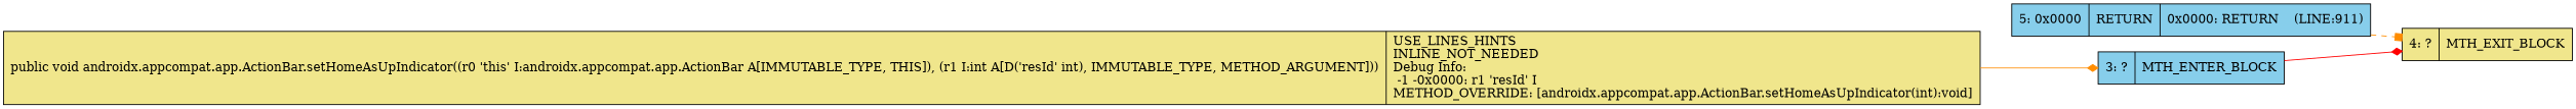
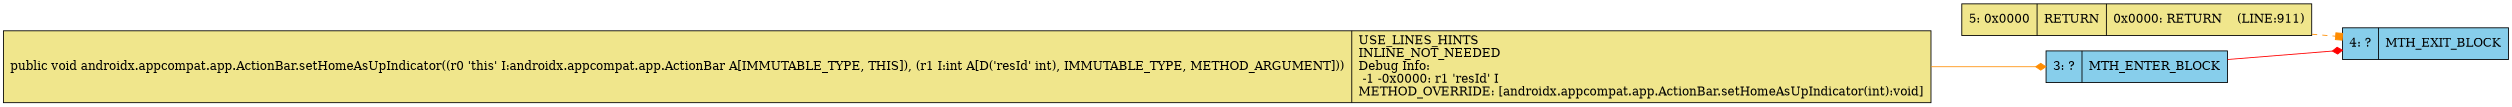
  digraph {
    rankdir=LR
    node [fillcolor=skyblue shape=record style=filled]
    edge [arrowhead=diamond color=darkorange style=solid]
    n1 [label="{3\:\ ?|MTH_ENTER_BLOCK\l}"]
-   n2 [fillcolor=khaki label="{4\:\ ?|MTH_EXIT_BLOCK\l}"]
-   n3 [label="{5\:\ 0x0000|RETURN\l|0x0000: RETURN    (LINE:911)\l}"]
+   n2 [label="{4\:\ ?|MTH_EXIT_BLOCK\l}"]
+   n3 [fillcolor=khaki label="{5\:\ 0x0000|RETURN\l|0x0000: RETURN    (LINE:911)\l}"]
    n4 [fillcolor=khaki label="{public void androidx.appcompat.app.ActionBar.setHomeAsUpIndicator((r0 'this' I:androidx.appcompat.app.ActionBar A[IMMUTABLE_TYPE, THIS]), (r1 I:int A[D('resId' int), IMMUTABLE_TYPE, METHOD_ARGUMENT]))  | USE_LINES_HINTS\lINLINE_NOT_NEEDED\lDebug Info:\l  \-1 \-0x0000: r1 'resId' I\lMETHOD_OVERRIDE: [androidx.appcompat.app.ActionBar.setHomeAsUpIndicator(int):void]\l}"]
    n1 -> n2 [color=red]
    n3 -> n2 [arrowhead=box style=dashed]
    n4 -> n1
  }
